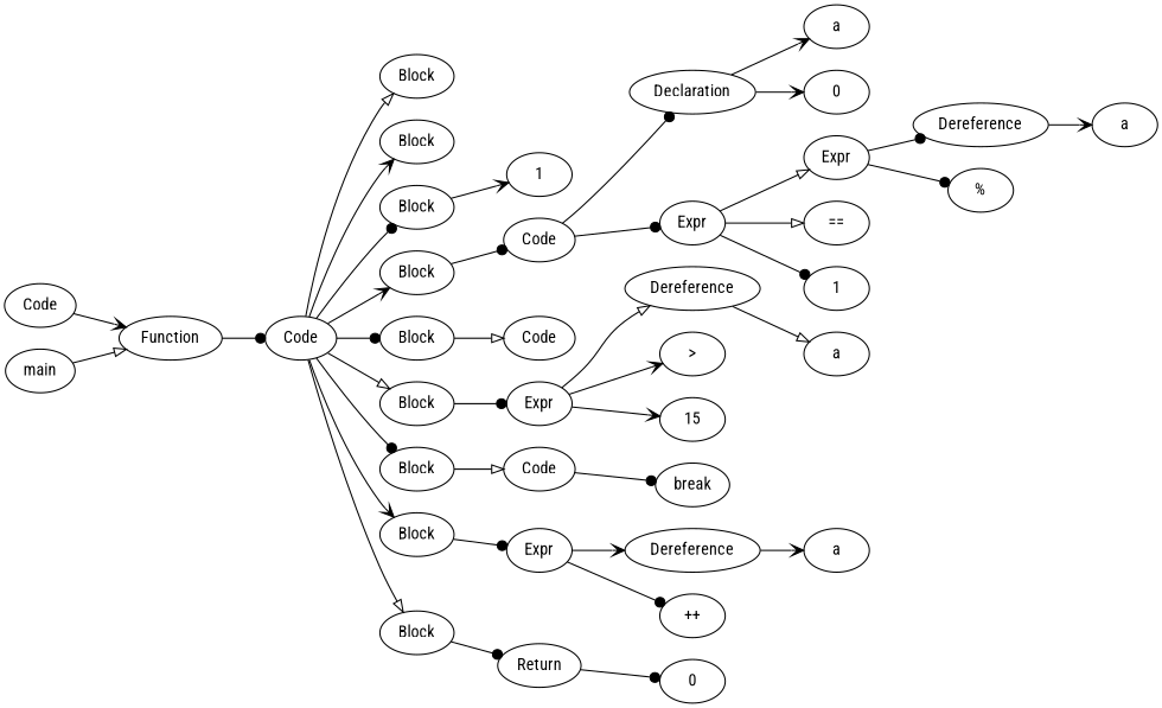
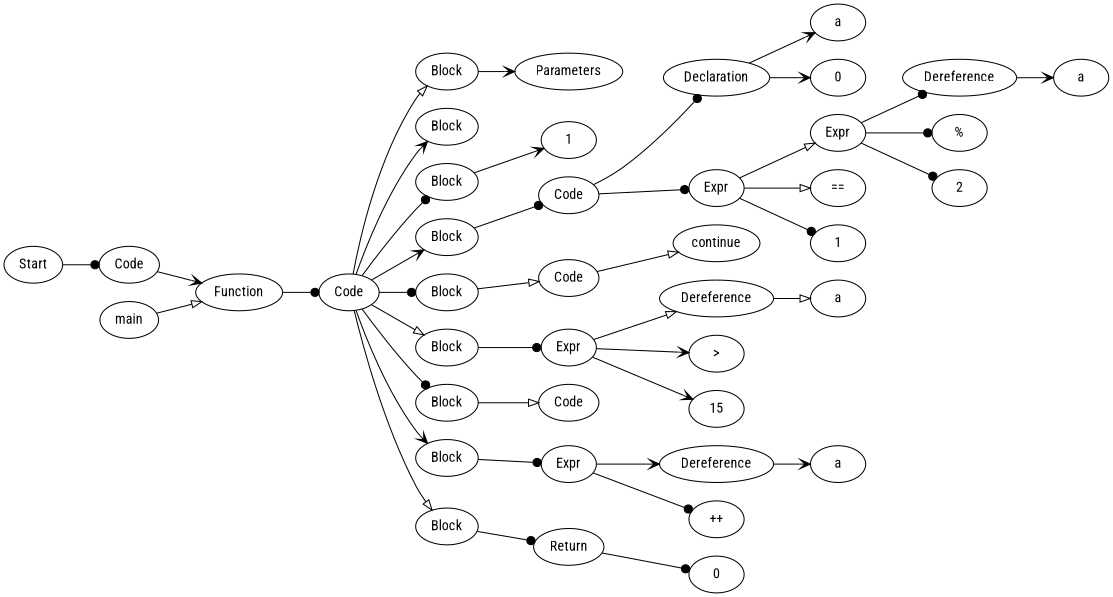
  digraph {
    fontname="Roboto Condensed"
    rankdir=LR
    node [fontname="Roboto Condensed"]
    edge [arrowhead=dot fontname="Roboto Condensed"]
+   n1 [label=Start]
    n2 [label=Code]
    n3 [label=Function]
    n4 [label=Code]
    n5 [label=main]
    n6 [label=Block]
    n7 [label=Block]
    n8 [label=Block]
    n9 [label=Block]
    n10 [label=Block]
    n11 [label=Block]
    n12 [label=Block]
    n13 [label=Block]
    n14 [label=Block]
+   n15 [label=Parameters]
    n16 [label=1]
    n17 [label=Code]
    n18 [label=Code]
    n19 [label=Expr]
    n20 [label=Code]
    n21 [label=Expr]
    n22 [label=Return]
    n23 [label=Declaration]
    n24 [label=Expr]
+   n25 [label=continue]
    n26 [label=Dereference]
    n27 [label=">"]
    n28 [label=15]
-   n29 [label=break]
    n30 [label=Dereference]
    n31 [label="++"]
    n32 [label=0]
    n33 [label=a]
    n34 [label=0]
    n35 [label=Expr]
    n36 [label="=="]
    n37 [label=1]
    n38 [label=Dereference]
    n39 [label="%"]
+   n40 [label=2]
    n41 [label=a]
    n42 [label=a]
    n43 [label=a]
+   n1 -> n2
    n2 -> n3 [arrowhead=vee]
    n3 -> n4
    n4 -> n6 [arrowhead=onormal]
    n4 -> n7 [arrowhead=vee]
    n4 -> n8
    n4 -> n9 [arrowhead=vee]
    n4 -> n10
    n4 -> n11 [arrowhead=onormal]
    n4 -> n12
    n4 -> n13 [arrowhead=vee]
    n4 -> n14 [arrowhead=onormal]
    n5 -> n3 [arrowhead=onormal]
+   n6 -> n15 [arrowhead=vee]
    n8 -> n16 [arrowhead=vee]
    n9 -> n17
    n10 -> n18 [arrowhead=onormal]
    n11 -> n19
    n12 -> n20 [arrowhead=onormal]
    n13 -> n21
    n14 -> n22
    n17 -> n23
    n17 -> n24
+   n18 -> n25 [arrowhead=onormal]
    n19 -> n26 [arrowhead=onormal]
    n19 -> n27 [arrowhead=vee]
    n19 -> n28 [arrowhead=vee]
-   n20 -> n29
    n21 -> n30 [arrowhead=vee]
    n21 -> n31
    n22 -> n32
    n23 -> n33 [arrowhead=vee]
    n23 -> n34 [arrowhead=vee]
    n24 -> n35 [arrowhead=onormal]
    n24 -> n36 [arrowhead=onormal]
    n24 -> n37
    n26 -> n42 [arrowhead=onormal]
    n30 -> n43 [arrowhead=vee]
    n35 -> n38
    n35 -> n39
+   n35 -> n40
    n38 -> n41 [arrowhead=vee]
  }
